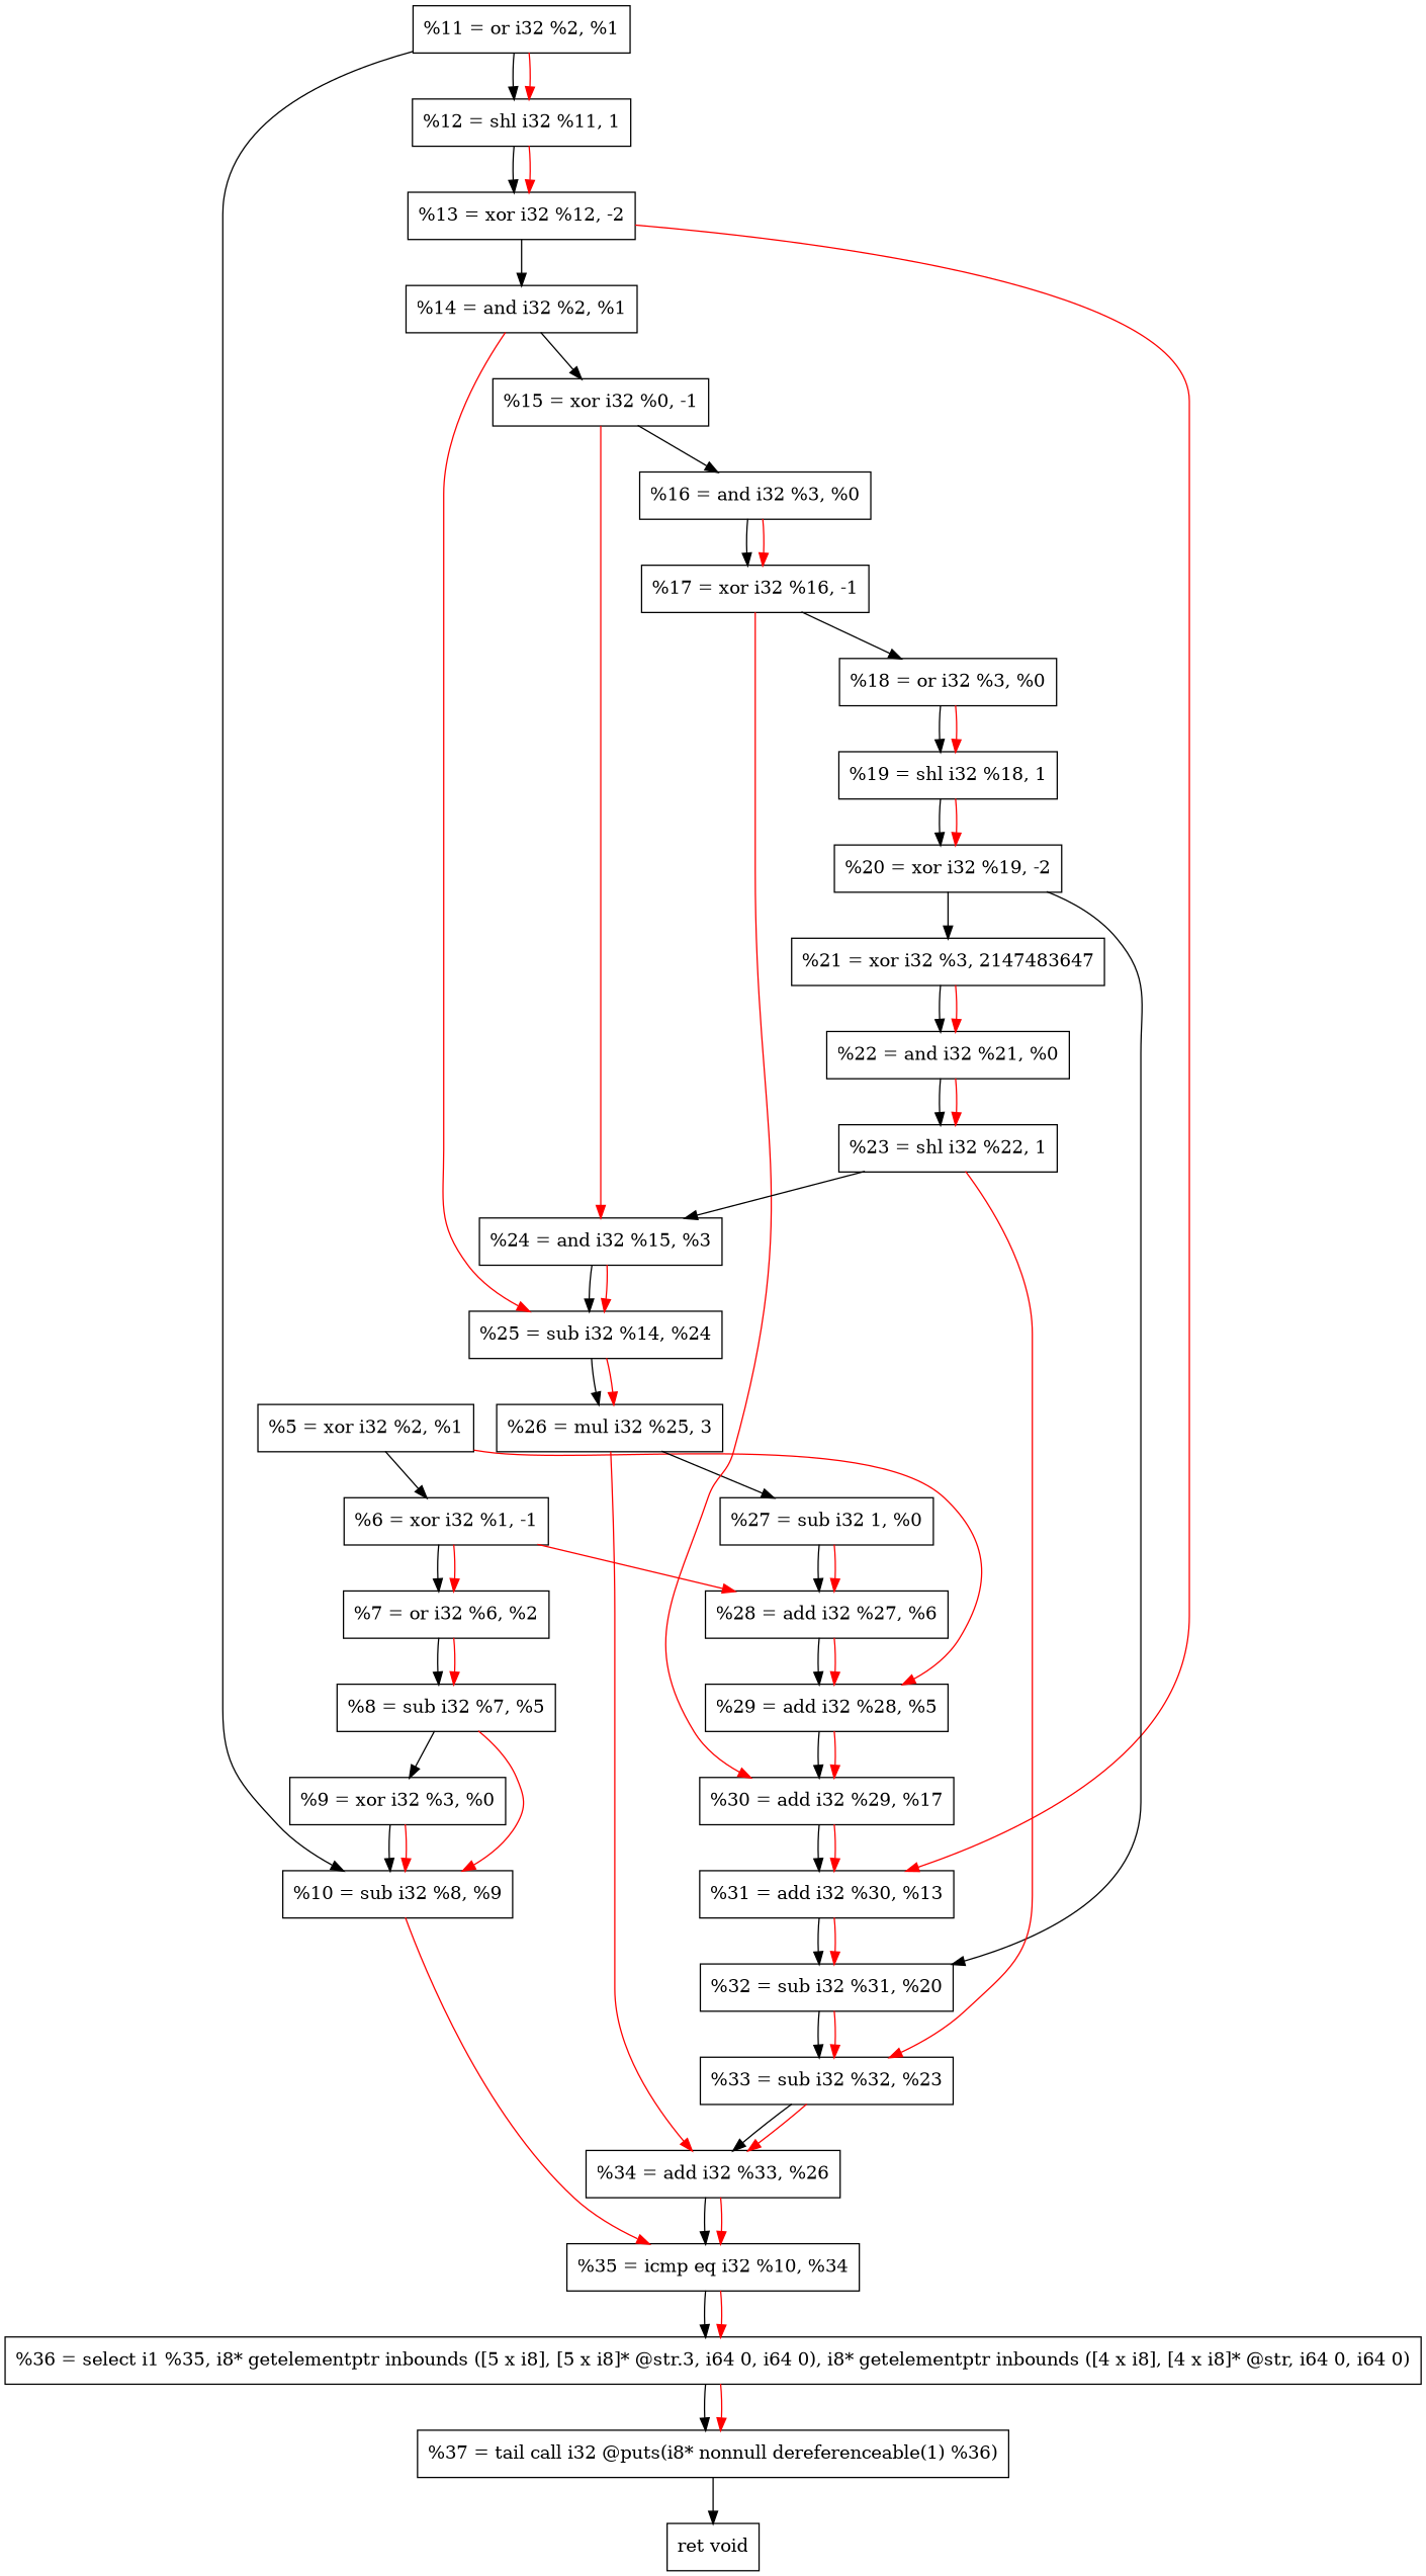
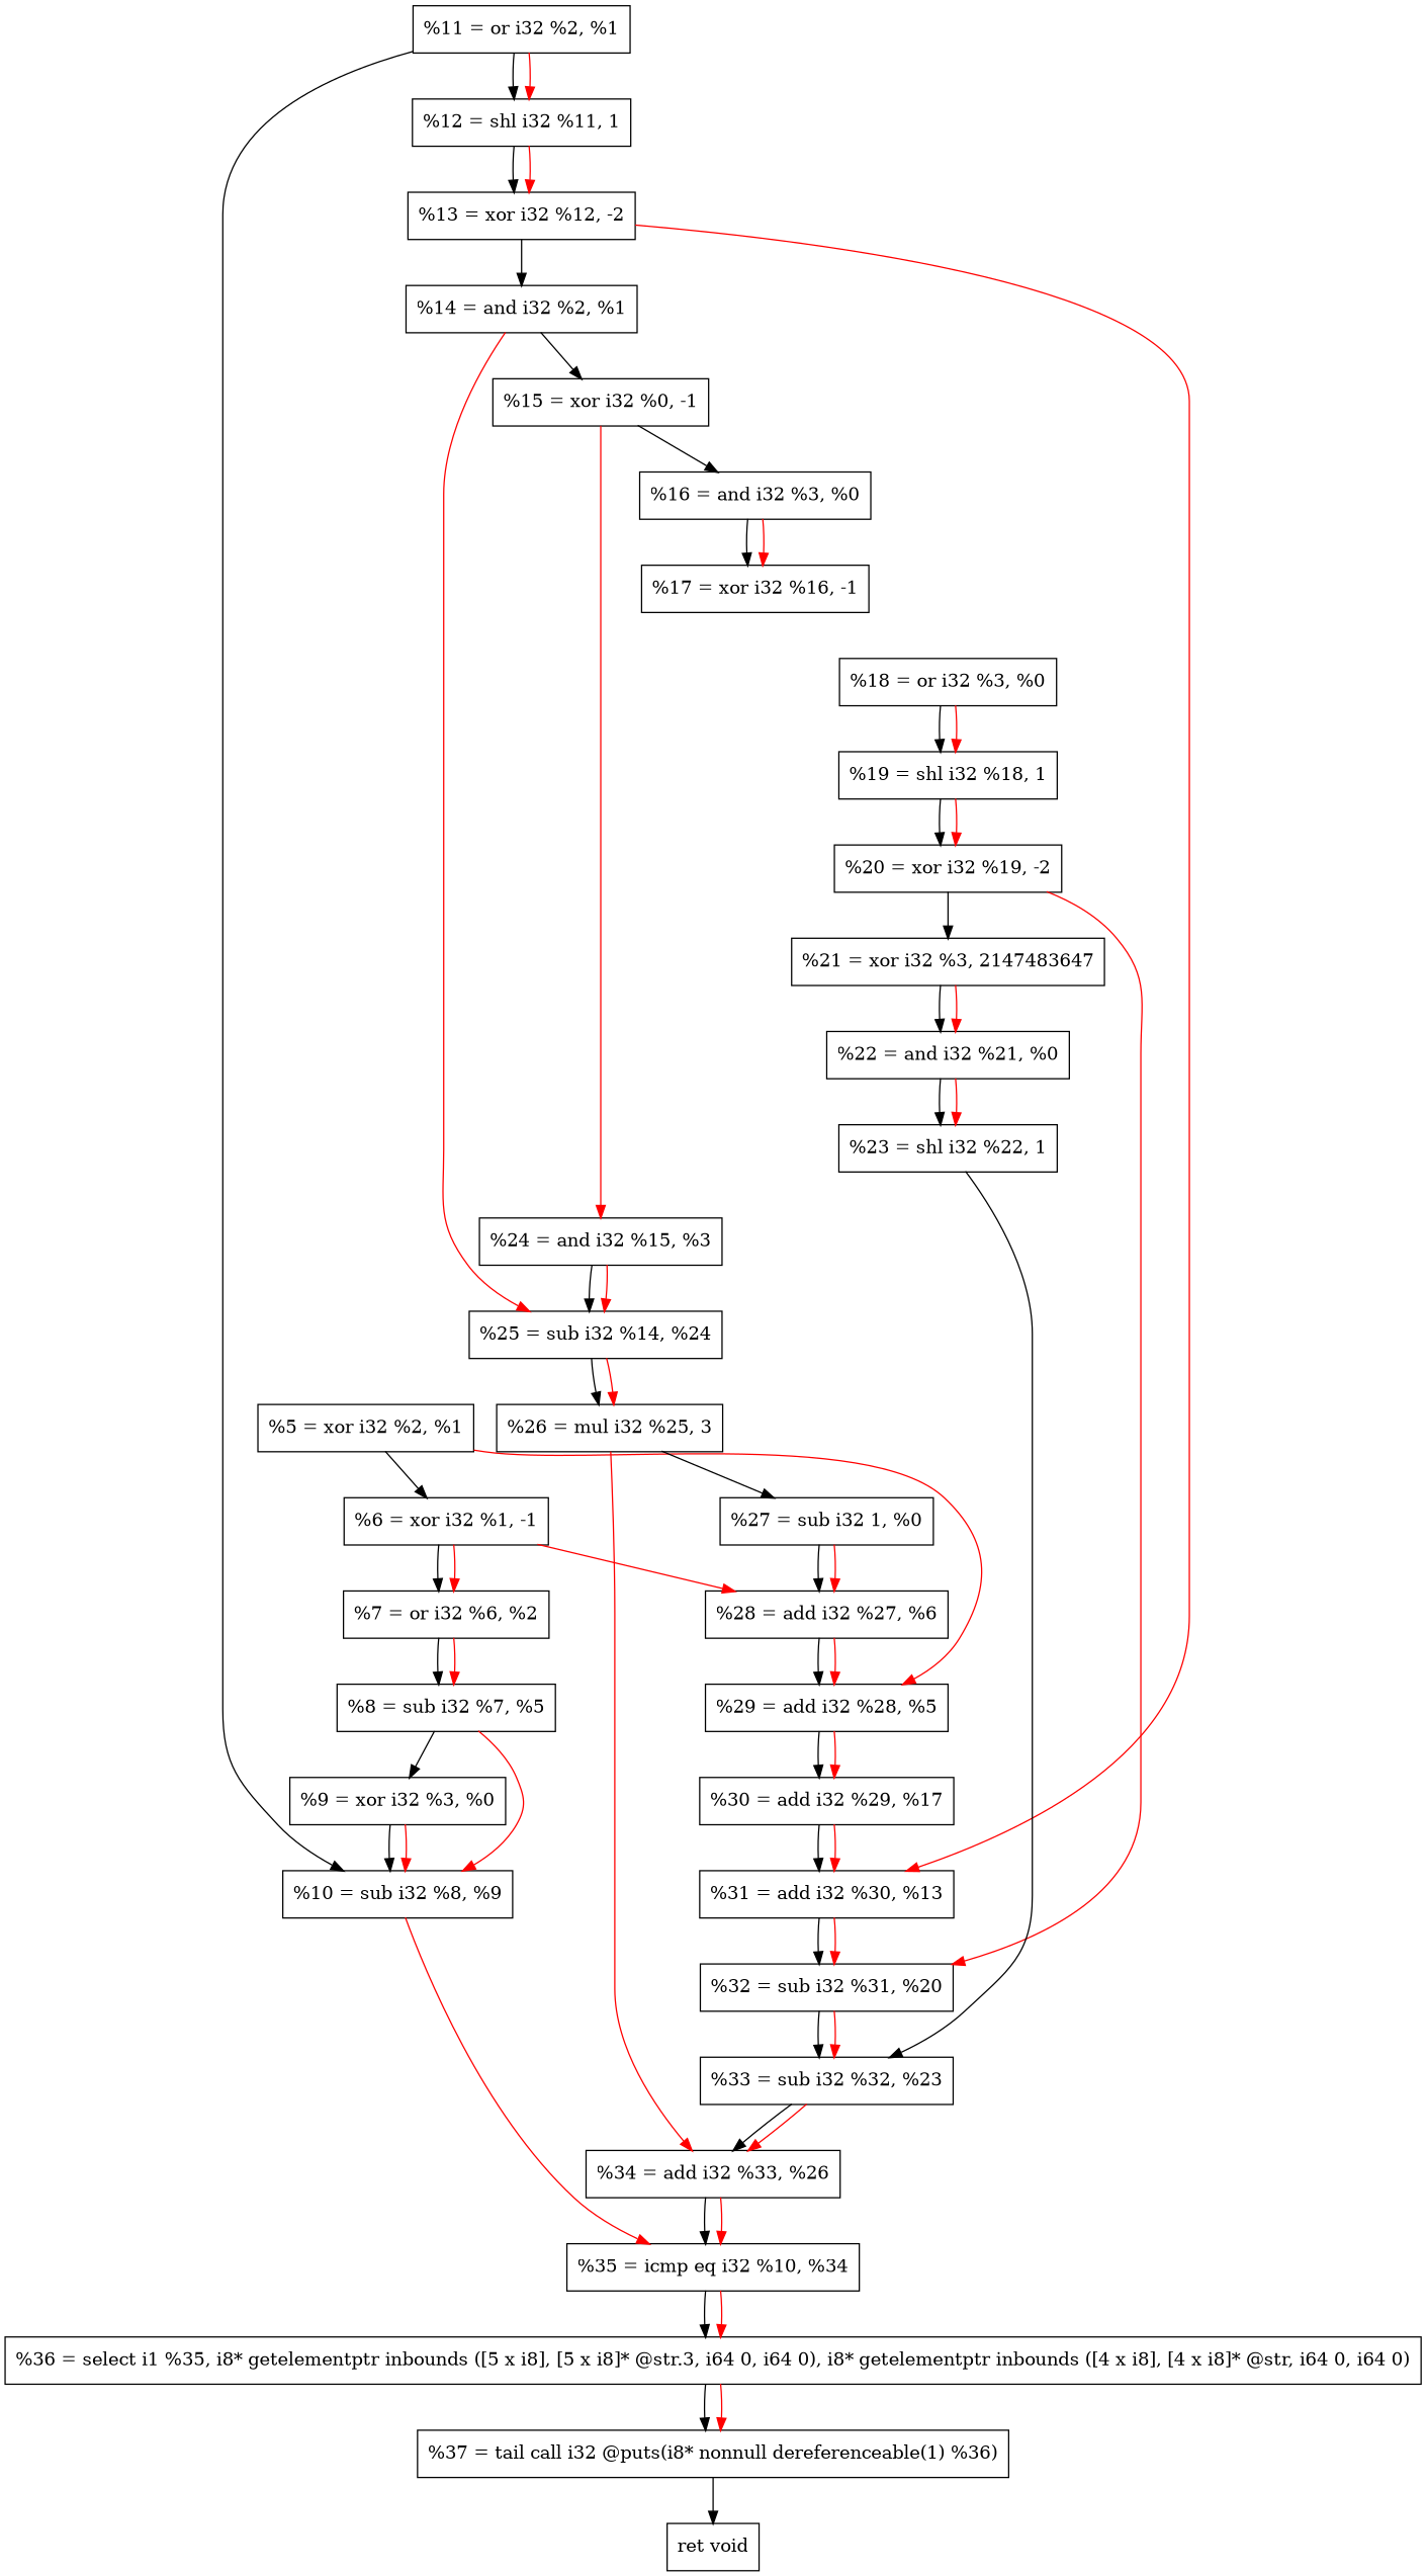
  digraph {
    node [shape=record]
    n1 [label="  %5 = xor i32 %2, %1"]
    n2 [label="  %6 = xor i32 %1, -1"]
    n3 [label="  %29 = add i32 %28, %5"]
    n4 [label="  %7 = or i32 %6, %2"]
    n5 [label="  %28 = add i32 %27, %6"]
    n6 [label="  %8 = sub i32 %7, %5"]
    n7 [label="  %9 = xor i32 %3, %0"]
    n8 [label="  %10 = sub i32 %8, %9"]
    n9 [label="  %30 = add i32 %29, %17"]
    n10 [label="  %35 = icmp eq i32 %10, %34"]
    n11 [label="  %11 = or i32 %2, %1"]
    n12 [label="  %12 = shl i32 %11, 1"]
    n13 [label="  %36 = select i1 %35, i8* getelementptr inbounds ([5 x i8], [5 x i8]* @str.3, i64 0, i64 0), i8* getelementptr inbounds ([4 x i8], [4 x i8]* @str, i64 0, i64 0)"]
    n14 [label="  %13 = xor i32 %12, -2"]
    n15 [label="  %14 = and i32 %2, %1"]
    n16 [label="  %31 = add i32 %30, %13"]
    n17 [label="  %15 = xor i32 %0, -1"]
    n18 [label="  %25 = sub i32 %14, %24"]
    n19 [label="  %32 = sub i32 %31, %20"]
    n20 [label="  %16 = and i32 %3, %0"]
    n21 [label="  %24 = and i32 %15, %3"]
    n22 [label="  %26 = mul i32 %25, 3"]
    n23 [label="  %17 = xor i32 %16, -1"]
    n24 [label="  %18 = or i32 %3, %0"]
    n25 [label="  %19 = shl i32 %18, 1"]
    n26 [label="  %20 = xor i32 %19, -2"]
    n27 [label="  %21 = xor i32 %3, 2147483647"]
    n28 [label="  %22 = and i32 %21, %0"]
    n29 [label="  %33 = sub i32 %32, %23"]
    n30 [label="  %23 = shl i32 %22, 1"]
    n31 [label="  %34 = add i32 %33, %26"]
    n32 [label="  %27 = sub i32 1, %0"]
    n33 [label="  %37 = tail call i32 @puts(i8* nonnull dereferenceable(1) %36)"]
    n34 [label="  ret void"]
    n1 -> n2
    n1 -> n3 [color=red]
    n2 -> n4
    n2 -> n4 [color=red]
    n2 -> n5 [color=red]
    n3 -> n9
    n3 -> n9 [color=red]
    n4 -> n6
    n4 -> n6 [color=red]
    n5 -> n3
    n5 -> n3 [color=red]
    n6 -> n7
    n6 -> n8 [color=red]
    n7 -> n8
    n7 -> n8 [color=red]
    n8 -> n10 [color=red]
    n9 -> n16
    n9 -> n16 [color=red]
    n10 -> n13
    n10 -> n13 [color=red]
    n11 -> n8
    n11 -> n12
    n11 -> n12 [color=red]
    n12 -> n14
    n12 -> n14 [color=red]
    n13 -> n33
    n13 -> n33 [color=red]
    n14 -> n15
    n14 -> n16 [color=red]
    n15 -> n17
    n15 -> n18 [color=red]
    n16 -> n19
    n16 -> n19 [color=red]
    n17 -> n20
    n17 -> n21 [color=red]
    n18 -> n22
    n18 -> n22 [color=red]
    n19 -> n29
    n19 -> n29 [color=red]
    n20 -> n23
    n20 -> n23 [color=red]
    n21 -> n18
    n21 -> n18 [color=red]
    n22 -> n31 [color=red]
    n22 -> n32
-   n23 -> n9 [color=red]
-   n23 -> n24
    n24 -> n25
    n24 -> n25 [color=red]
    n25 -> n26
    n25 -> n26 [color=red]
-   n26 -> n19 [color=black]
+   n26 -> n19 [color=red]
    n26 -> n27
    n27 -> n28
    n27 -> n28 [color=red]
    n28 -> n30
    n28 -> n30 [color=red]
    n29 -> n31
    n29 -> n31 [color=red]
-   n30 -> n21
-   n30 -> n29 [color=red]
+   n30 -> n29 [color=black]
    n31 -> n10
    n31 -> n10 [color=red]
    n32 -> n5
    n32 -> n5 [color=red]
    n33 -> n34
  }
